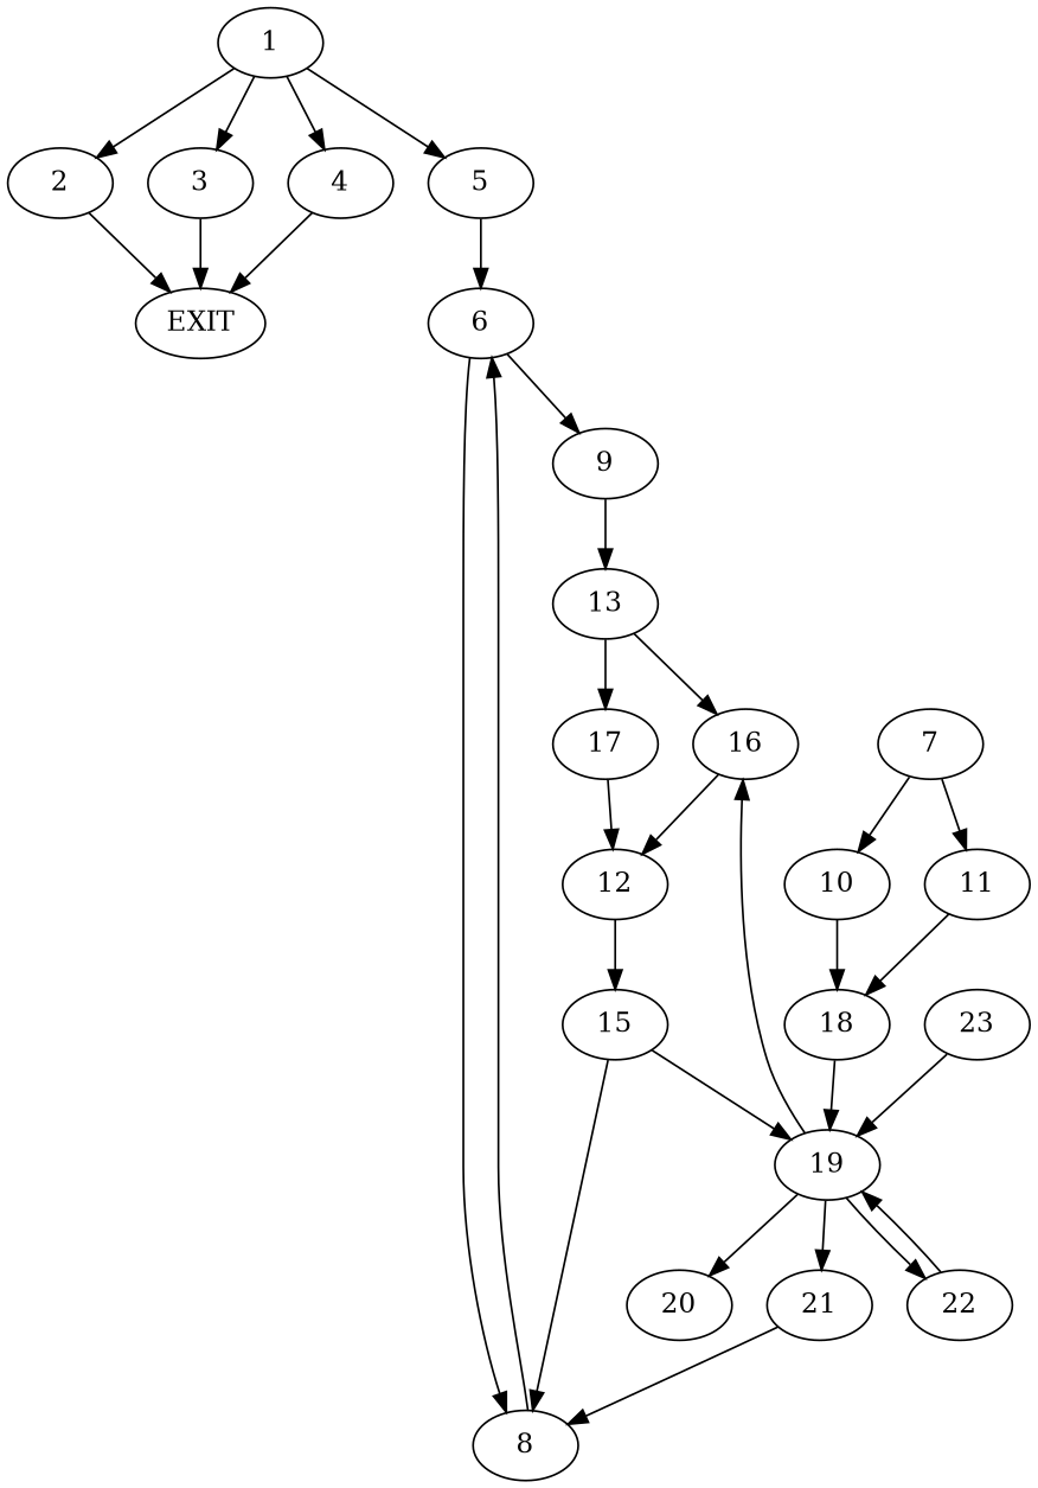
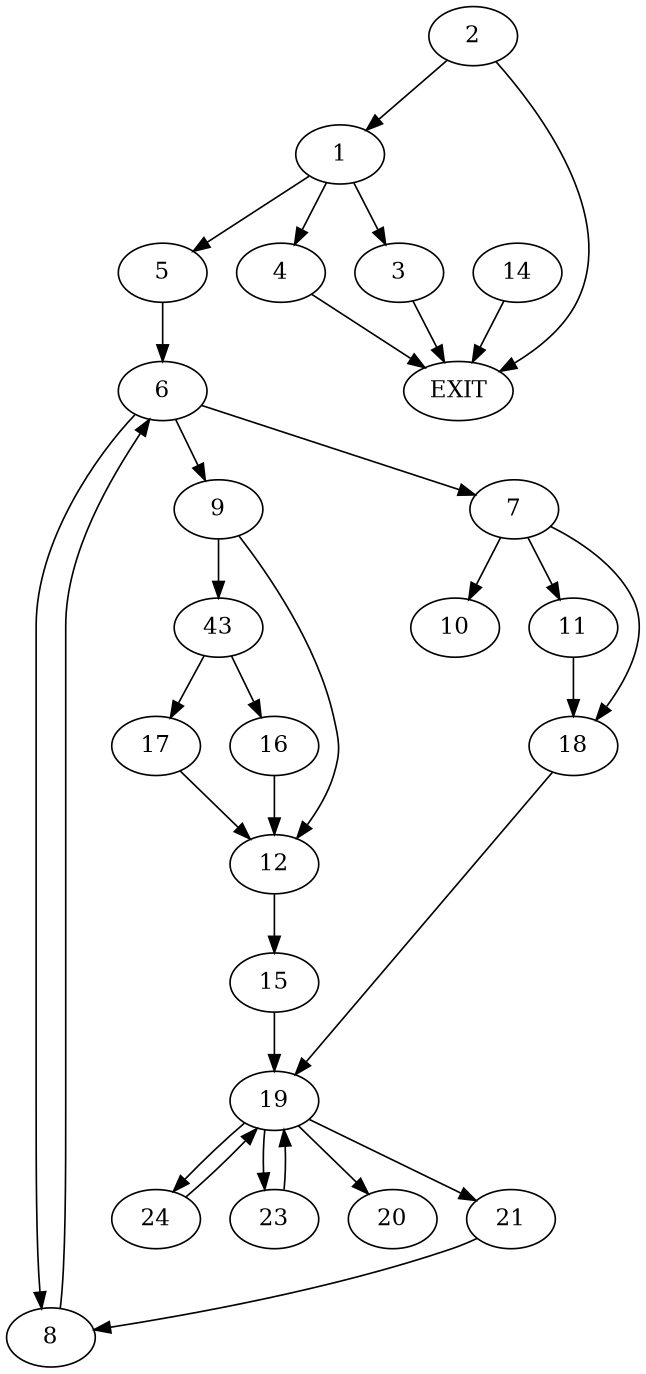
  digraph {
    1
    2
    3
    4
    5
    n6 [label=EXIT]
    6
    7
    8
    9
    10
    11
    12
-   13
+   13 [label=43]
    18
    15
    16
    17
    19
+   14
    20
    21
-   22
+   22 [label=24]
    23
-   1 -> 2
+   2 -> 1
    1 -> 3
    1 -> 4
    1 -> 5
    2 -> n6
    3 -> n6
    4 -> n6
    5 -> 6
+   6 -> 7
    6 -> 8
    6 -> 9
    7 -> 10
    7 -> 11
    8 -> 6
+   9 -> 12
    9 -> 13
-   10 -> 18
+   7 -> 18
    11 -> 18
    12 -> 15
    13 -> 16
    13 -> 17
    18 -> 19
-   15 -> 8
    15 -> 19
    16 -> 12
    17 -> 12
    19 -> 20
    19 -> 21
    19 -> 22
-   19 -> 16
+   19 -> 23
+   14 -> n6
    21 -> 8
    22 -> 19
    23 -> 19
  }
